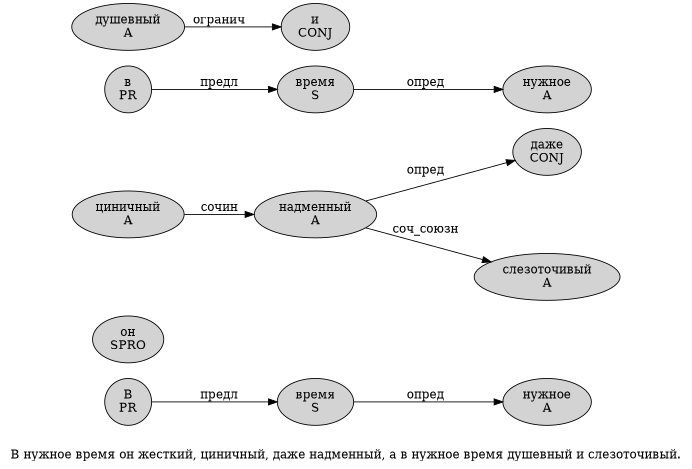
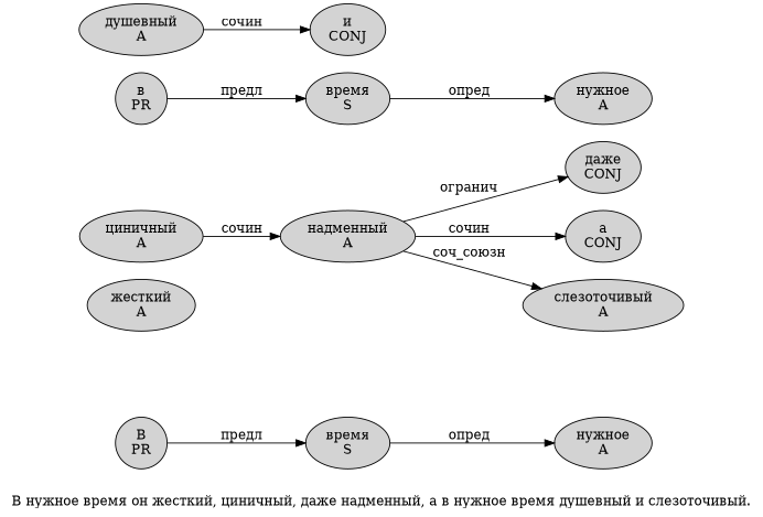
  digraph {
    label="В нужное время он жесткий, циничный, даже надменный, а в нужное время душевный и слезоточивый."
    rankdir=LR
    node [fillcolor=lightgray penwidth=1 shape=ellipse style=filled]
    n1 [label="В\nPR"]
    n2 [label="время\nS"]
    n3 [label="нужное\nA"]
-   n4 [label="он\nSPRO"]
+   n5 [label="жесткий\nA"]
    n6 [label="циничный\nA"]
    n7 [label="надменный\nA"]
    n8 [label="даже\nCONJ"]
+   n9 [label="а\nCONJ"]
    n10 [label="слезоточивый\nA"]
    n11 [label="в\nPR"]
    n12 [label="время\nS"]
    n13 [label="нужное\nA"]
    n14 [label="душевный\nA"]
    n15 [label="и\nCONJ"]
    n1 -> n2 [label="предл"]
    n2 -> n3 [label="опред"]
    n6 -> n7 [label="сочин"]
-   n7 -> n8 [label="опред"]
+   n7 -> n8 [label="огранич"]
+   n7 -> n9 [label="сочин"]
    n7 -> n10 [label="соч_союзн"]
    n11 -> n12 [label="предл"]
    n12 -> n13 [label="опред"]
-   n14 -> n15 [label="огранич"]
+   n14 -> n15 [label="сочин"]
  }
